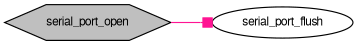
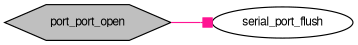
  digraph {
    rankdir=LR
    node [color=black fontname=FreeSans fontsize=10 style=filled]
-   n1 [fillcolor=grey75 fontcolor=black height=0.2 label=serial_port_open shape=hexagon width=0.4]
+   n1 [fillcolor=grey75 fontcolor=black height=0.2 label=port_port_open shape=hexagon width=0.4]
    n2 [fillcolor=white height=0.2 label=serial_port_flush shape=ellipse width=0.4]
    n1 -> n2 [color=deeppink fontname=FreeSans fontsize=10 labelfontname=FreeSans labelfontsize=10 style=solid arrowhead=box]
  }
